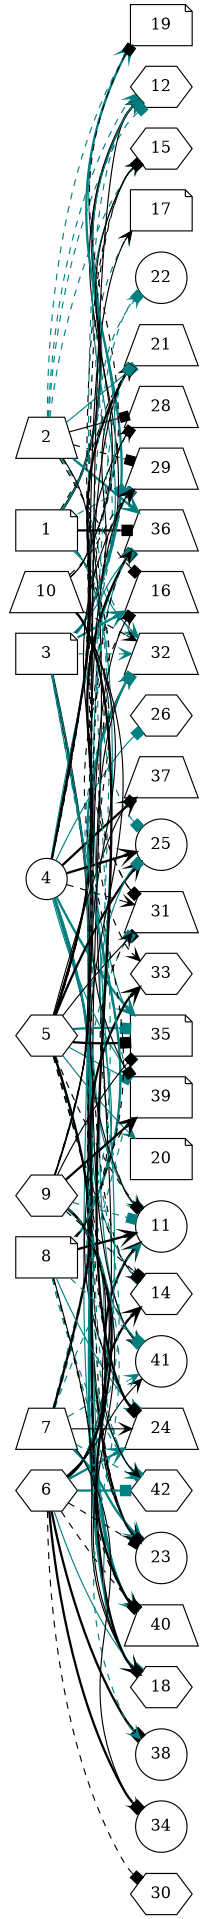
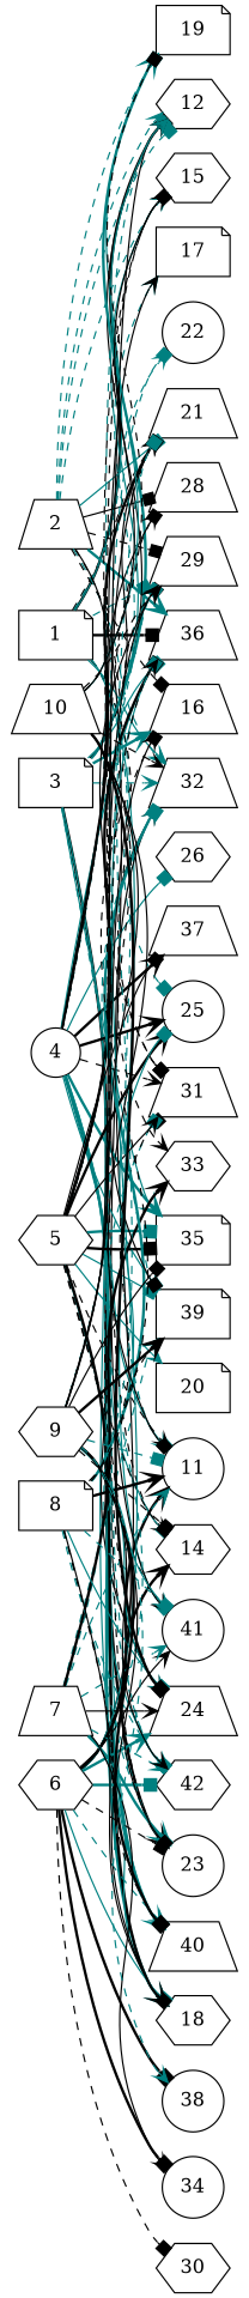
  digraph {
    rankdir=LR
    node [alpha=0.08 shape=trapezium]
    edge [arrowhead=vee color=black style=dashed]
    1 [alpha=0.15 expect_size=60447992794310896 shape=note]
    11 [expect_size=3759352499864737792 shape=circle]
    12 [alpha=0.16 expect_size=1558422472913584128000 shape=hexagon]
    19 [alpha=0.13 expect_size=32148594150278532 shape=note]
    21 [alpha=0.18 expect_size=2610279433862331236352]
    22 [alpha=0.09 expect_size=27210808996252056 shape=circle]
    25 [alpha=0.03 expect_size=62204554223288096 shape=circle]
    29 [alpha=0.13 expect_size=25016003816064904]
    31 [alpha=0.02 expect_size=55890472521141864]
    32 [alpha=0.16 expect_size=2306268452275025920]
    36 [alpha=0.16 expect_size=5289598077089416740864]
    41 [alpha=0.16 expect_size=8639710978157760741376 shape=circle]
    2 [alpha=0.00 expect_size=13749139481961810624512]
    15 [alpha=0.19 expect_size=832090136795240 shape=hexagon]
    16 [alpha=0.03 expect_size=1203345065713898356736]
    28 [alpha=0.07 expect_size=168539203327642784]
    3 [alpha=0.01 expect_size=5747443280245943296 shape=note]
    14 [alpha=0.19 expect_size=3563674157679042560 shape=hexagon]
    17 [alpha=0.14 expect_size=168276081031975200 shape=note]
    23 [alpha=0.12 expect_size=22959338866197988 shape=circle]
    24 [alpha=0.09 expect_size=4514417145691605504]
    35 [alpha=0.05 expect_size=1744307387304794652672 shape=note]
    39 [expect_size=129443016842766450688 shape=note]
    40 [alpha=0.11 expect_size=16102512094364041216000]
    42 [alpha=0.18 expect_size=1294529595986871808 shape=hexagon]
    4 [alpha=0.15 expect_size=163049460142713088 shape=circle]
    18 [alpha=0.05 expect_size=6460800263681266941952 shape=hexagon]
    26 [alpha=0.13 expect_size=1317057197223468800 shape=hexagon]
    37 [alpha=0.09 expect_size=26646022235768888]
    5 [alpha=0.06 expect_size=2383736640169597468672 shape=hexagon]
    20 [alpha=0.19 expect_size=40637545849719800 shape=note]
    6 [expect_size=10861098843944941256704 shape=hexagon]
    30 [alpha=0.10 expect_size=211035201678471616 shape=hexagon]
    34 [alpha=0.06 expect_size=4820980559526395 shape=circle]
    38 [expect_size=142213503174955856 shape=circle]
    7 [alpha=0.14 expect_size=814139548410752256]
    33 [alpha=0.20 expect_size=5315548028514655535104 shape=hexagon]
    8 [alpha=0.09 expect_size=16263187643241703931904 shape=note]
    9 [alpha=0.15 expect_size=183898140943039840 shape=hexagon]
    10 [alpha=0.11 expect_size=25526475742333332]
    1 -> 11 [color=teal]
    1 -> 12 [arrowhead=box style=bold]
    1 -> 19 [arrowhead=box color=teal style=solid]
    1 -> 21
    1 -> 22 [color=teal]
    1 -> 25 [arrowhead=box color=teal]
    1 -> 29 [arrowhead=box color=teal]
    1 -> 31 [arrowhead=box]
    1 -> 32 [color=teal style=solid]
    1 -> 36 [arrowhead=box style=bold]
    1 -> 41 [arrowhead=box color=teal style=solid]
    2 -> 12 [arrowhead=box color=teal]
    2 -> 12 [color=teal]
    2 -> 19 [color=teal]
    2 -> 21 [arrowhead=box color=teal style=solid]
    2 -> 29 [arrowhead=box]
    2 -> 31 [arrowhead=box]
    2 -> 32 [color=teal]
    2 -> 36 [color=teal style=bold]
    2 -> 41 [style=solid]
    2 -> 15 [color=teal]
    2 -> 16 [arrowhead=box]
    2 -> 28 [arrowhead=box style=solid]
    3 -> 12 [style=solid]
    3 -> 19 [color=teal style=bold]
    3 -> 21 [style=solid]
    3 -> 29 [arrowhead=box]
    3 -> 32 [color=teal]
    3 -> 36 [arrowhead=box color=teal style=solid]
    3 -> 15 [color=teal style=solid]
    3 -> 16 [color=teal style=bold]
    3 -> 14
    3 -> 17 [color=teal]
    3 -> 23 [style=bold]
    3 -> 24 [arrowhead=box]
    3 -> 35 [color=teal style=solid]
    3 -> 39 [arrowhead=box color=teal]
    3 -> 40 [arrowhead=box color=teal style=solid]
    3 -> 42 [arrowhead=box color=teal]
    4 -> 11 [arrowhead=box color=teal style=solid]
    4 -> 12 [arrowhead=box color=teal]
    4 -> 21 [arrowhead=box style=bold]
    4 -> 25 [style=bold]
    4 -> 29 [arrowhead=box color=teal]
    4 -> 31
    4 -> 36 [arrowhead=box color=teal style=solid]
    4 -> 15 [arrowhead=box]
    4 -> 28 [style=solid]
    4 -> 14 [arrowhead=box color=teal style=solid]
    4 -> 17 [style=solid]
    4 -> 23
    4 -> 24 [style=solid]
    4 -> 35 [color=teal style=bold]
    4 -> 39 [color=teal style=solid]
    4 -> 40 [color=teal style=bold]
    4 -> 42 [arrowhead=box color=teal]
    4 -> 18 [color=teal style=bold]
    4 -> 26 [arrowhead=box color=teal style=solid]
    4 -> 37 [style=bold]
    5 -> 11
    5 -> 21 [style=solid]
    5 -> 22 [arrowhead=box color=teal]
    5 -> 25 [style=bold]
    5 -> 29 [style=solid]
    5 -> 31 [arrowhead=box style=solid]
    5 -> 32 [style=solid]
    5 -> 36 [arrowhead=box style=bold]
    5 -> 41
    5 -> 15
    5 -> 14 [arrowhead=box]
    5 -> 23 [arrowhead=box color=teal]
    5 -> 24 [arrowhead=box]
    5 -> 35 [arrowhead=box style=bold]
    5 -> 35 [arrowhead=box color=teal style=bold]
    5 -> 39 [arrowhead=box color=teal style=solid]
    5 -> 40 [arrowhead=box color=teal style=solid]
    5 -> 42 [arrowhead=box color=teal style=solid]
    5 -> 18 [style=bold]
    5 -> 37 [arrowhead=box style=solid]
    5 -> 20 [color=teal style=solid]
    6 -> 11 [style=bold]
    6 -> 31 [arrowhead=box color=teal]
    6 -> 32 [arrowhead=box style=solid]
    6 -> 36 [arrowhead=box color=teal style=solid]
    6 -> 41 [style=solid]
    6 -> 14 [style=bold]
    6 -> 23 [arrowhead=box]
    6 -> 24 [color=teal style=bold]
-   6 -> 40
+   6 -> 40 [color=teal]
    6 -> 42 [arrowhead=box color=teal style=bold]
    6 -> 18 [arrowhead=box color=teal style=solid]
    6 -> 30 [arrowhead=box]
    6 -> 34 [arrowhead=box style=bold]
    6 -> 38 [arrowhead=box style=bold]
    7 -> 11 [color=teal]
    7 -> 21 [arrowhead=box color=teal]
    7 -> 41 [color=teal]
    7 -> 23 [color=teal style=bold]
    7 -> 24 [style=solid]
    7 -> 39 [color=teal]
    7 -> 40 [arrowhead=box color=teal]
    7 -> 42 [color=teal]
    7 -> 18 [color=teal style=solid]
    7 -> 34 [style=solid]
    7 -> 33 [style=bold]
    8 -> 11 [style=bold]
    8 -> 25 [arrowhead=box color=teal style=solid]
    8 -> 29 [arrowhead=box color=teal]
    8 -> 31
    8 -> 32 [arrowhead=box color=teal style=bold]
    8 -> 41 [arrowhead=box color=teal]
    8 -> 16 [arrowhead=box]
    8 -> 23 [arrowhead=box color=teal]
    8 -> 24 [arrowhead=box color=teal style=solid]
    8 -> 39
    8 -> 40 [arrowhead=box]
    8 -> 42 [color=teal]
    8 -> 18 [style=solid]
    9 -> 11 [arrowhead=box color=teal]
    9 -> 12 [style=solid]
    9 -> 29 [style=solid]
    9 -> 32 [color=teal]
    9 -> 36
    9 -> 41 [color=teal style=solid]
    9 -> 16 [style=solid]
    9 -> 28 [arrowhead=box]
    9 -> 14 [arrowhead=box]
    9 -> 23 [arrowhead=box style=solid]
    9 -> 24 [color=teal style=solid]
    9 -> 35 [arrowhead=box style=solid]
    9 -> 39 [style=bold]
    9 -> 40 [arrowhead=box style=bold]
    9 -> 42 [style=solid]
    9 -> 18 [arrowhead=box style=solid]
    9 -> 38 [color=teal]
    10 -> 11 [arrowhead=box style=solid]
    10 -> 12 [color=teal style=solid]
    10 -> 19 [arrowhead=box]
    10 -> 29
    10 -> 32
    10 -> 15 [arrowhead=box style=solid]
    10 -> 24 [arrowhead=box style=bold]
    10 -> 39 [arrowhead=box style=solid]
    10 -> 33
  }
